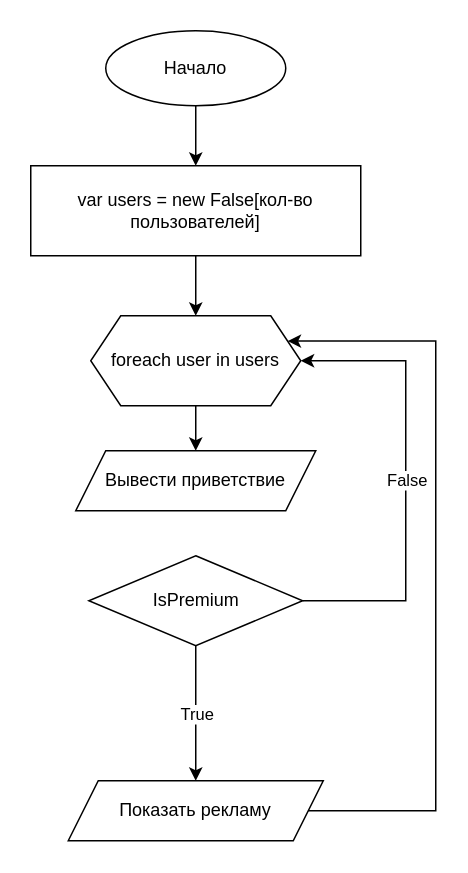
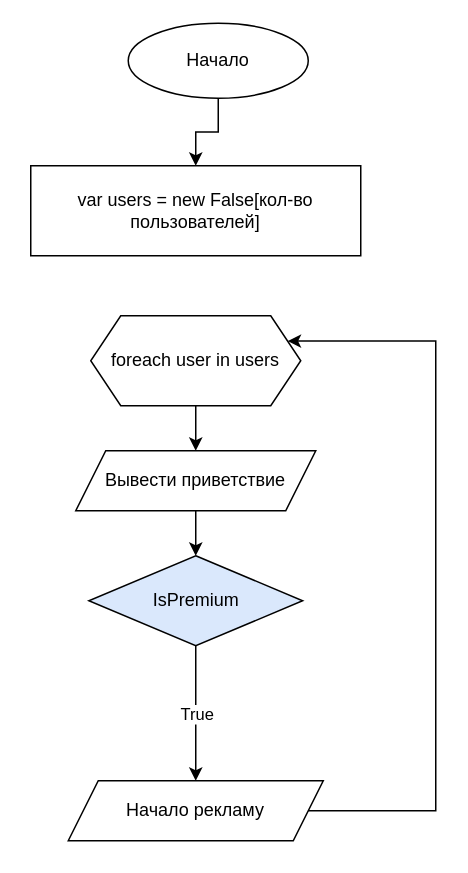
  <mxCell id="0" />
  <mxCell id="1" parent="0" />
  <mxCell id="2" style="edgeStyle=orthogonalEdgeStyle;rounded=0;orthogonalLoop=1;jettySize=auto;html=1;entryX=0.5;entryY=0;entryDx=0;entryDy=0;" parent="1" source="3" target="5" edge="1"><mxGeometry relative="1" as="geometry" /></mxCell>
- <mxCell id="3" value="Начало" style="ellipse;whiteSpace=wrap;html=1;" parent="1" vertex="1"><mxGeometry x="70" y="20" width="120" height="50" as="geometry" /></mxCell>
- <mxCell id="4" style="edgeStyle=orthogonalEdgeStyle;rounded=0;orthogonalLoop=1;jettySize=auto;html=1;entryX=0.5;entryY=0;entryDx=0;entryDy=0;" parent="1" source="5" target="7" edge="1"><mxGeometry relative="1" as="geometry" /></mxCell>
+ <mxCell id="3" value="Начало" style="ellipse;whiteSpace=wrap;html=1;" parent="1" vertex="1"><mxGeometry x="85" y="15" width="120" height="50" as="geometry" /></mxCell>
  <mxCell id="5" value="var users = new False[кол-во пользователей]" style="rounded=0;whiteSpace=wrap;html=1;" parent="1" vertex="1"><mxGeometry x="20" y="110" width="220" height="60" as="geometry" /></mxCell>
  <mxCell id="6" style="edgeStyle=orthogonalEdgeStyle;rounded=0;orthogonalLoop=1;jettySize=auto;html=1;entryX=0.5;entryY=0;entryDx=0;entryDy=0;" parent="1" source="7" target="9" edge="1"><mxGeometry relative="1" as="geometry" /></mxCell>
  <mxCell id="7" value="foreach user in users" style="shape=hexagon;perimeter=hexagonPerimeter2;whiteSpace=wrap;html=1;fixedSize=1;" parent="1" vertex="1"><mxGeometry x="60" y="210" width="140" height="60" as="geometry" /></mxCell>
+ <mxCell id="8" style="edgeStyle=orthogonalEdgeStyle;rounded=0;orthogonalLoop=1;jettySize=auto;html=1;entryX=0.5;entryY=0;entryDx=0;entryDy=0;" parent="1" source="9" target="10" edge="1"><mxGeometry relative="1" as="geometry" /></mxCell>
  <mxCell id="9" value="Вывести приветствие" style="shape=parallelogram;perimeter=parallelogramPerimeter;whiteSpace=wrap;html=1;fixedSize=1;" parent="1" vertex="1"><mxGeometry x="50" y="300" width="160" height="40" as="geometry" /></mxCell>
- <mxCell id="10" value="IsPremium" style="rhombus;whiteSpace=wrap;html=1;" parent="1" vertex="1"><mxGeometry x="58.75" y="370" width="142.5" height="60" as="geometry" /></mxCell>
+ <mxCell id="10" value="IsPremium" style="rhombus;whiteSpace=wrap;html=1;fillColor=#dae8fc;" parent="1" vertex="1"><mxGeometry x="58.75" y="370" width="142.5" height="60" as="geometry" /></mxCell>
  <mxCell id="11" style="edgeStyle=orthogonalEdgeStyle;rounded=0;orthogonalLoop=1;jettySize=auto;html=1;entryX=1;entryY=0.25;entryDx=0;entryDy=0;" parent="1" source="12" target="7" edge="1"><mxGeometry relative="1" as="geometry"><mxPoint x="330" y="300" as="targetPoint" /><Array as="points"><mxPoint x="290" y="540" /><mxPoint x="290" y="227" /></Array></mxGeometry></mxCell>
- <mxCell id="12" value="Показать рекламу" style="shape=parallelogram;perimeter=parallelogramPerimeter;whiteSpace=wrap;html=1;fixedSize=1;" parent="1" vertex="1"><mxGeometry x="45" y="520" width="170" height="40" as="geometry" /></mxCell>
+ <mxCell id="12" value="Начало рекламу" style="shape=parallelogram;perimeter=parallelogramPerimeter;whiteSpace=wrap;html=1;fixedSize=1;" parent="1" vertex="1"><mxGeometry x="45" y="520" width="170" height="40" as="geometry" /></mxCell>
  <mxCell id="13" value="" style="endArrow=classic;html=1;rounded=0;entryX=0.5;entryY=0;entryDx=0;entryDy=0;" parent="1" target="12" edge="1"><mxGeometry relative="1" as="geometry"><mxPoint x="130" y="430" as="sourcePoint" /><mxPoint x="234" y="430" as="targetPoint" /></mxGeometry></mxCell>
  <mxCell id="14" value="True" style="edgeLabel;resizable=0;html=1;align=center;verticalAlign=middle;" parent="13" connectable="0" vertex="1"><mxGeometry relative="1" as="geometry" /></mxCell>
- <mxCell id="15" value="" style="endArrow=classic;html=1;rounded=0;exitX=1;exitY=0.5;exitDx=0;exitDy=0;" parent="1" source="10" target="7" edge="1"><mxGeometry relative="1" as="geometry"><mxPoint x="270" y="400" as="sourcePoint" /><mxPoint x="180" y="260" as="targetPoint" /><Array as="points"><mxPoint x="270" y="400" /><mxPoint x="270" y="240" /></Array></mxGeometry></mxCell>
- <mxCell id="16" value="False" style="edgeLabel;resizable=0;html=1;align=center;verticalAlign=middle;" parent="15" connectable="0" vertex="1"><mxGeometry relative="1" as="geometry" /></mxCell>
